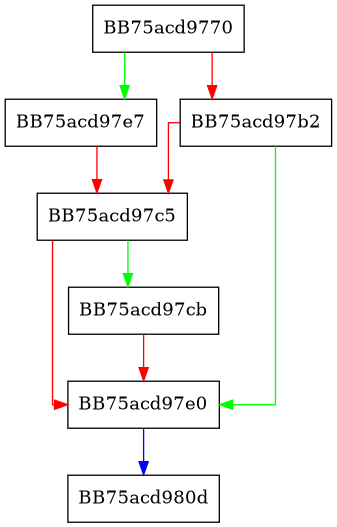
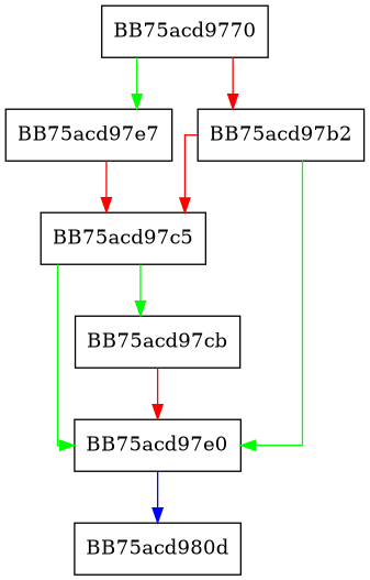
  digraph {
    splines=ortho
    node [shape=box]
    edge [color=green]
    BB75acd9770
    BB75acd97e7
    BB75acd97b2
    BB75acd97c5
    BB75acd97e0
    BB75acd980d
    BB75acd97cb
    BB75acd9770 -> BB75acd97e7
    BB75acd9770 -> BB75acd97b2 [color=red]
    BB75acd97e7 -> BB75acd97c5 [color=red]
    BB75acd97b2 -> BB75acd97c5 [color=red]
    BB75acd97b2 -> BB75acd97e0
-   BB75acd97c5 -> BB75acd97e0 [color=red]
+   BB75acd97c5 -> BB75acd97e0
    BB75acd97c5 -> BB75acd97cb
    BB75acd97e0 -> BB75acd980d [color=blue]
    BB75acd97cb -> BB75acd97e0 [color=red]
  }
